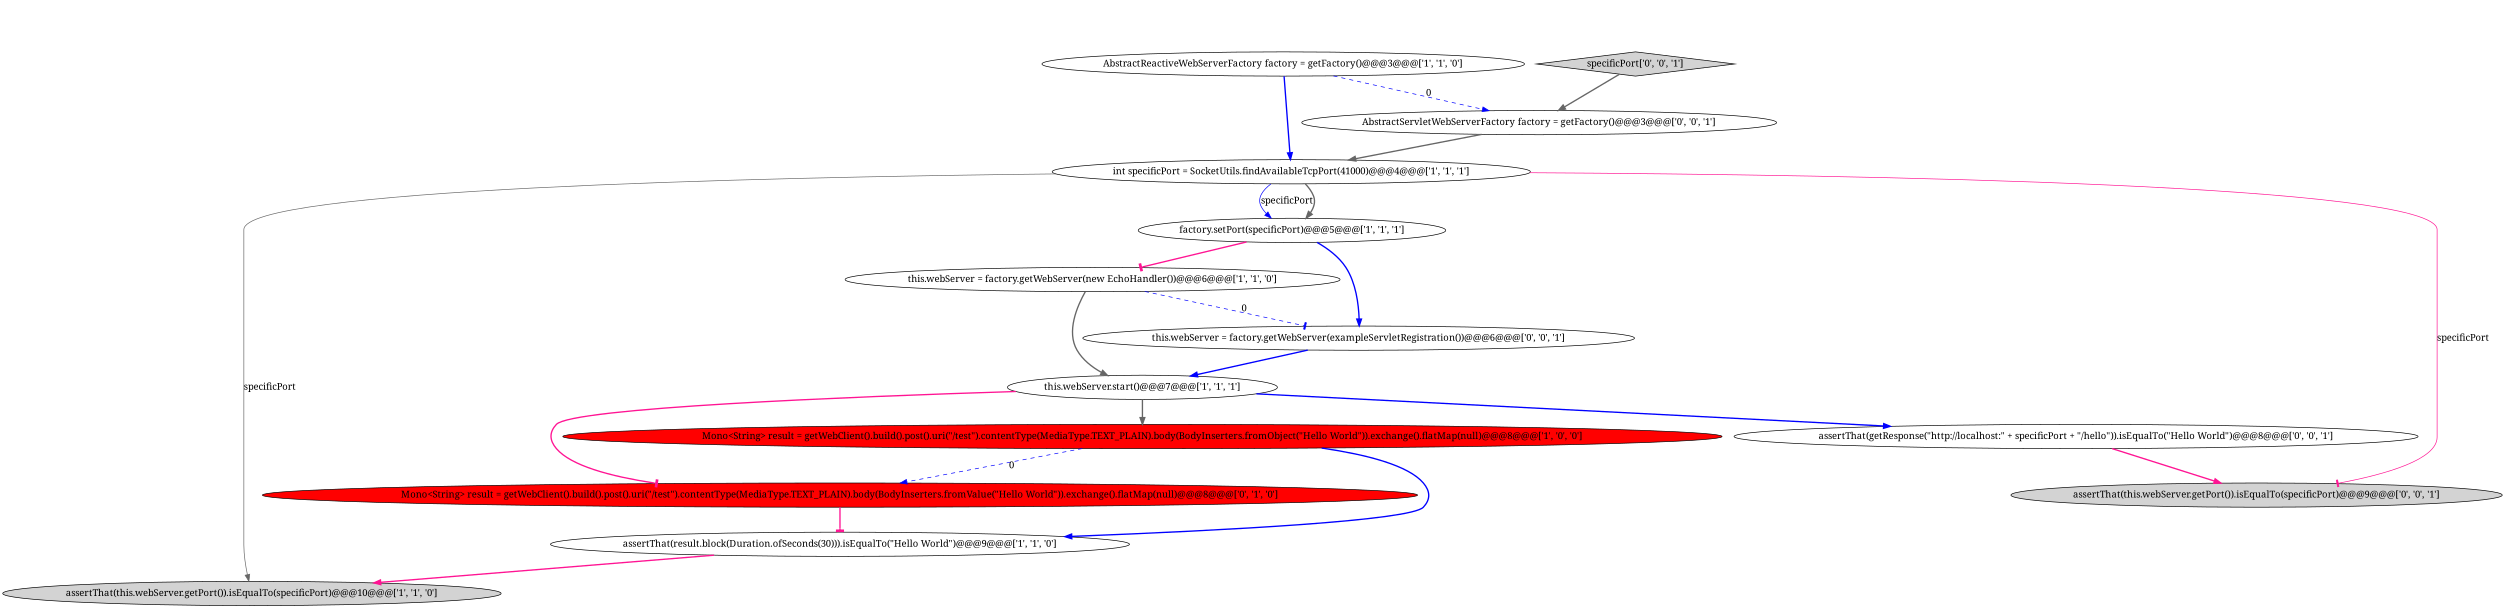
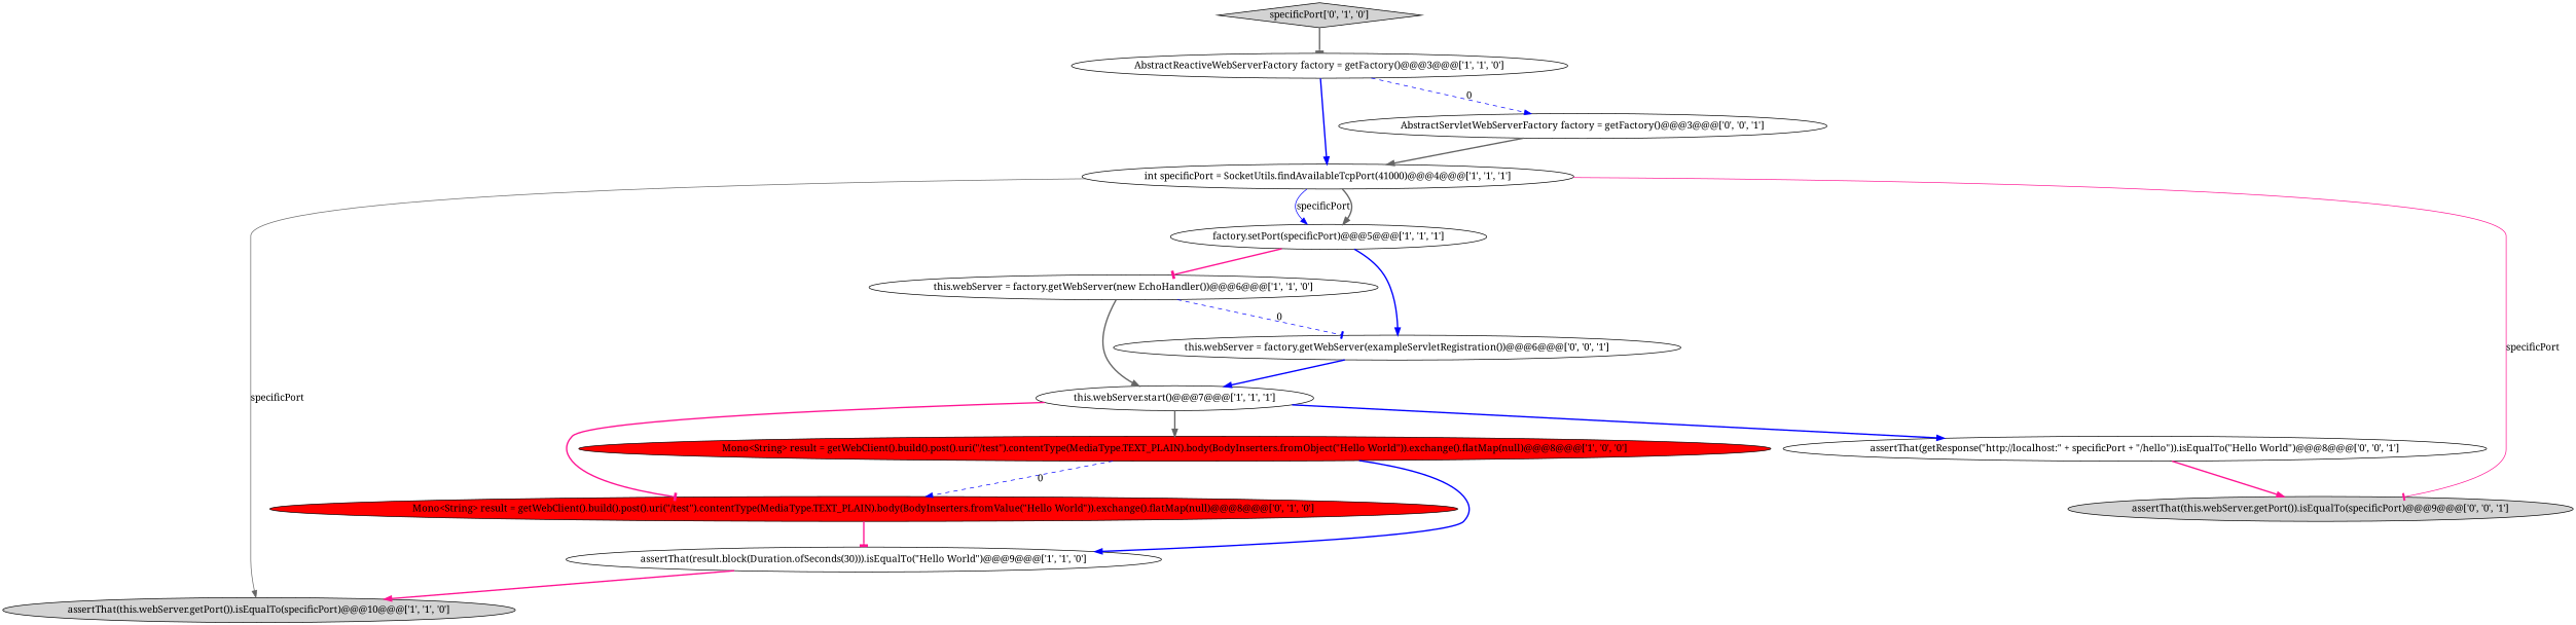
  digraph {
    fontname="Noto Serif"
    node [fillcolor=white fontname="Noto Serif" shape=ellipse style=filled]
    edge [arrowhead=normal color=blue fontname="Noto Serif" style=bold]
    n1 [label="this.webServer = factory.getWebServer(new EchoHandler())@@@6@@@['1', '1', '0']"]
    n2 [label="this.webServer.start()@@@7@@@['1', '1', '1']"]
    n3 [label="this.webServer = factory.getWebServer(exampleServletRegistration())@@@6@@@['0', '0', '1']"]
    n4 [fillcolor=red label="Mono<String> result = getWebClient().build().post().uri(\"/test\").contentType(MediaType.TEXT_PLAIN).body(BodyInserters.fromObject(\"Hello World\")).exchange().flatMap(null)@@@8@@@['1', '0', '0']"]
    n5 [fillcolor=red label="Mono<String> result = getWebClient().build().post().uri(\"/test\").contentType(MediaType.TEXT_PLAIN).body(BodyInserters.fromValue(\"Hello World\")).exchange().flatMap(null)@@@8@@@['0', '1', '0']"]
    n6 [label="assertThat(getResponse(\"http://localhost:\" + specificPort + \"/hello\")).isEqualTo(\"Hello World\")@@@8@@@['0', '0', '1']"]
    n7 [fillcolor=lightgray label="assertThat(this.webServer.getPort()).isEqualTo(specificPort)@@@10@@@['1', '1', '0']"]
    n8 [label="assertThat(result.block(Duration.ofSeconds(30))).isEqualTo(\"Hello World\")@@@9@@@['1', '1', '0']"]
    n9 [label="factory.setPort(specificPort)@@@5@@@['1', '1', '1']"]
    n10 [fillcolor=lightgray label="assertThat(this.webServer.getPort()).isEqualTo(specificPort)@@@9@@@['0', '0', '1']"]
    n11 [label="AbstractServletWebServerFactory factory = getFactory()@@@3@@@['0', '0', '1']"]
    n12 [label="int specificPort = SocketUtils.findAvailableTcpPort(41000)@@@4@@@['1', '1', '1']"]
    n13 [label="AbstractReactiveWebServerFactory factory = getFactory()@@@3@@@['1', '1', '0']"]
-   n14 [fillcolor=lightgray label="specificPort['0', '0', '1']" shape=diamond]
+   n15 [fillcolor=lightgray label="specificPort['0', '1', '0']" shape=diamond]
    n1 -> n2 [color=gray40]
    n1 -> n3 [arrowhead=tee label=0 style=dashed]
    n2 -> n4 [color=gray40]
    n2 -> n5 [arrowhead=tee color=deeppink]
    n2 -> n6
    n3 -> n2
    n4 -> n5 [label=0 style=dashed]
    n4 -> n8
    n5 -> n8 [arrowhead=tee color=deeppink]
    n6 -> n10 [color=deeppink]
    n8 -> n7 [color=deeppink]
    n9 -> n1 [arrowhead=tee color=deeppink]
    n9 -> n3
    n11 -> n12 [color=gray40]
    n12 -> n7 [color=gray40 label=specificPort style=solid]
    n12 -> n9 [label=specificPort style=solid]
    n12 -> n9 [color=gray40]
    n12 -> n10 [arrowhead=tee color=deeppink label=specificPort style=solid]
    n13 -> n11 [label=0 style=dashed]
    n13 -> n12
-   n14 -> n11 [color=gray40]
+   n15 -> n13 [arrowhead=tee color=gray40]
  }
